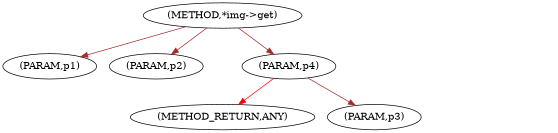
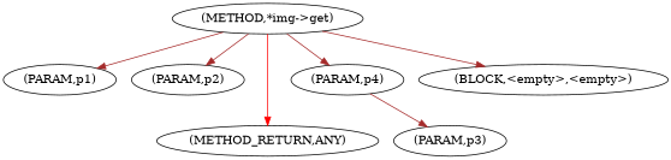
  digraph {
    edge [color=brown]
    n1 [label=<(METHOD,*img-&gt;get)>]
    n2 [label=<(PARAM,p1)>]
    n3 [label=<(PARAM,p2)>]
    n4 [label=<(PARAM,p4)>]
    n5 [label=<(METHOD_RETURN,ANY)>]
+   n6 [label=<(BLOCK,&lt;empty&gt;,&lt;empty&gt;)>]
    n7 [label=<(PARAM,p3)>]
    n1 -> n2
    n1 -> n3
    n1 -> n4
-   n4 -> n5 [color=red]
+   n1 -> n5 [color=red]
+   n1 -> n6
    n4 -> n7
  }
